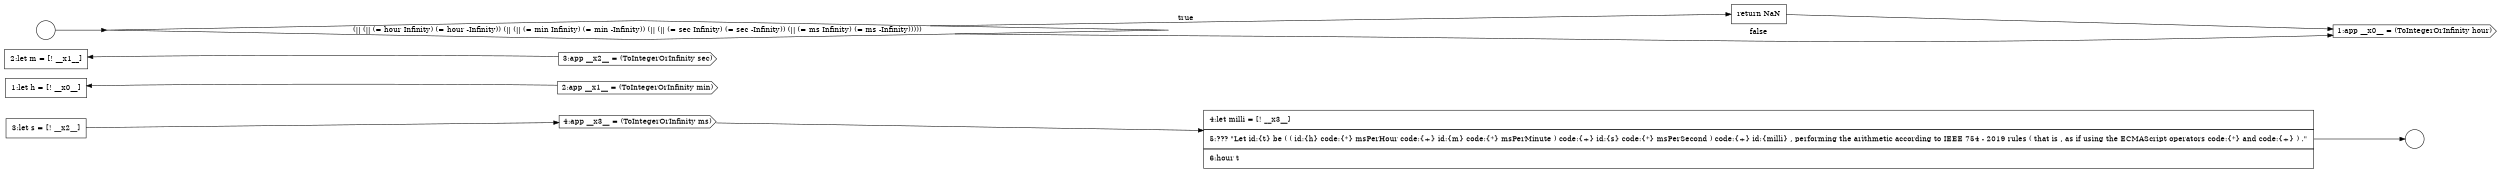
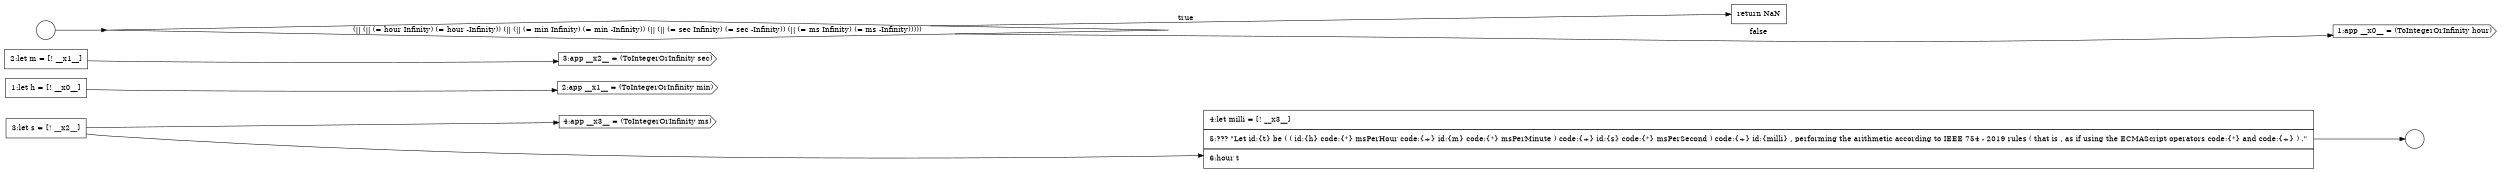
  digraph {
    rankdir=LR
    node [color=black fillcolor=white shape=none style=filled]
    edge [color=black]
    n1 [label=<<font color="black">     <table border="0" cellborder="1" cellspacing="0" cellpadding="10">       <tr><td align="left">3:let s = [! __x2__]</td></tr>     </table>   </font>> margin=0]
    n2 [label=<<font color="black">4:app __x3__ = (ToIntegerOrInfinity ms)</font>> shape=cds]
    n3 [label=<<font color="black">     <table border="0" cellborder="1" cellspacing="0" cellpadding="10">       <tr><td align="left">4:let milli = [! __x3__]</td></tr>       <tr><td align="left">5:??? &quot;Let id:{t} be ( ( id:{h} code:{*} msPerHour code:{+} id:{m} code:{*} msPerMinute ) code:{+} id:{s} code:{*} msPerSecond ) code:{+} id:{milli} , performing the arithmetic according to IEEE 754 - 2019 rules ( that is , as if using the ECMAScript operators code:{*} and code:{+} ) .&quot;</td></tr>       <tr><td align="left">6:hour t</td></tr>     </table>   </font>> margin=0]
    n4 [label=<<font color="black">     <table border="0" cellborder="1" cellspacing="0" cellpadding="10">       <tr><td align="left">1:let h = [! __x0__]</td></tr>     </table>   </font>> margin=0]
    n5 [label=<<font color="black">2:app __x1__ = (ToIntegerOrInfinity min)</font>> shape=cds]
    n6 [label=" " shape=circle]
    n7 [label=<<font color="black">     <table border="0" cellborder="1" cellspacing="0" cellpadding="10">       <tr><td align="left">2:let m = [! __x1__]</td></tr>     </table>   </font>> margin=0]
    n8 [label=<<font color="black">3:app __x2__ = (ToIntegerOrInfinity sec)</font>> shape=cds]
    n9 [label=<<font color="black">     <table border="0" cellborder="1" cellspacing="0" cellpadding="10">       <tr><td align="left">return NaN</td></tr>     </table>   </font>> margin=0]
    n10 [label=<<font color="black">1:app __x0__ = (ToIntegerOrInfinity hour)</font>> shape=cds]
    n11 [label=" " shape=circle]
    n12 [label=<<font color="black">(|| (|| (= hour Infinity) (= hour -Infinity)) (|| (|| (= min Infinity) (= min -Infinity)) (|| (|| (= sec Infinity) (= sec -Infinity)) (|| (= ms Infinity) (= ms -Infinity)))))</font>> shape=diamond]
    n1 -> n2
-   n2 -> n3
+   n1 -> n3
    n3 -> n6
-   n5 -> n4
-   n8 -> n7
-   n9 -> n10
+   n4 -> n5
+   n7 -> n8
    n11 -> n12
    n12 -> n9 [label=<<font color="black">true</font>>]
    n12 -> n10 [label=<<font color="black">false</font>>]
  }
